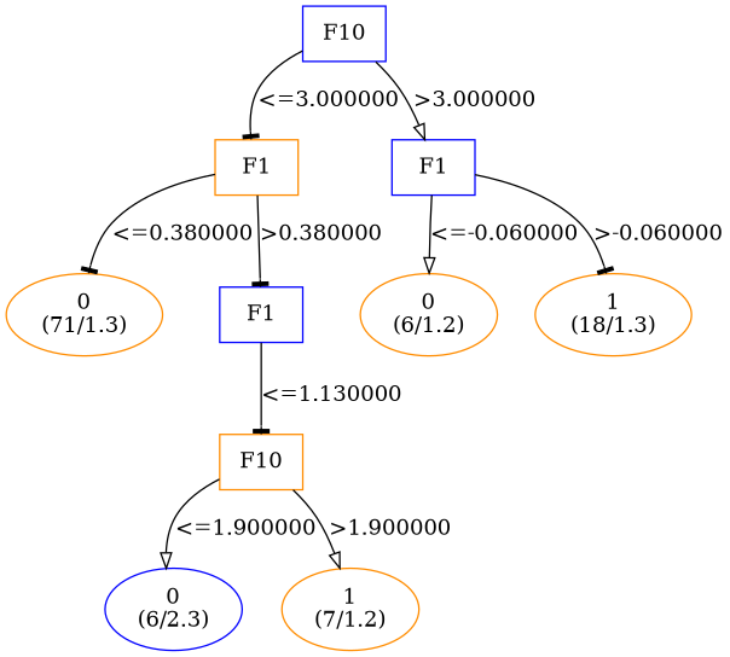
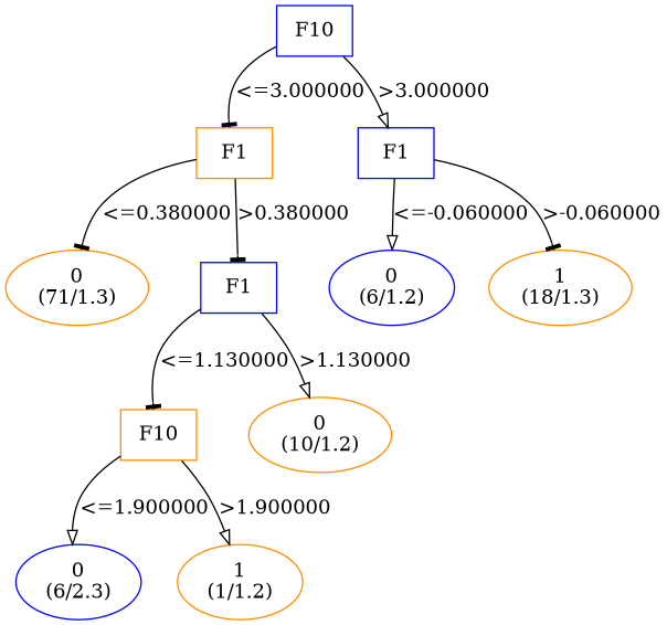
  digraph {
    node [color=darkorange shape=ellipse]
    edge [arrowhead=tee]
    n1 [color=blue label="F10\n" shape=box]
    n2 [label="F1\n" shape=box]
    n3 [color=blue label="F1\n" shape=box]
    n4 [label="0\n(71/1.3)"]
    n5 [color=blue label="F1\n" shape=box]
-   n6 [label="0\n(6/1.2)"]
+   n6 [color=blue label="0\n(6/1.2)"]
    n7 [label="1\n(18/1.3)"]
    n8 [label="F10\n" shape=box]
+   n9 [label="0\n(10/1.2)"]
    n10 [color=blue label="0\n(6/2.3)"]
-   n11 [label="1\n(7/1.2)"]
+   n11 [label="1\n(1/1.2)"]
    n1 -> n2 [label="<=3.000000"]
    n1 -> n3 [arrowhead=onormal label=">3.000000"]
    n2 -> n4 [label="<=0.380000"]
    n2 -> n5 [label=">0.380000"]
    n3 -> n6 [arrowhead=onormal label="<=-0.060000"]
    n3 -> n7 [label=">-0.060000"]
    n5 -> n8 [label="<=1.130000"]
+   n5 -> n9 [arrowhead=onormal label=">1.130000"]
    n8 -> n10 [arrowhead=onormal label="<=1.900000"]
    n8 -> n11 [arrowhead=onormal label=">1.900000"]
  }
